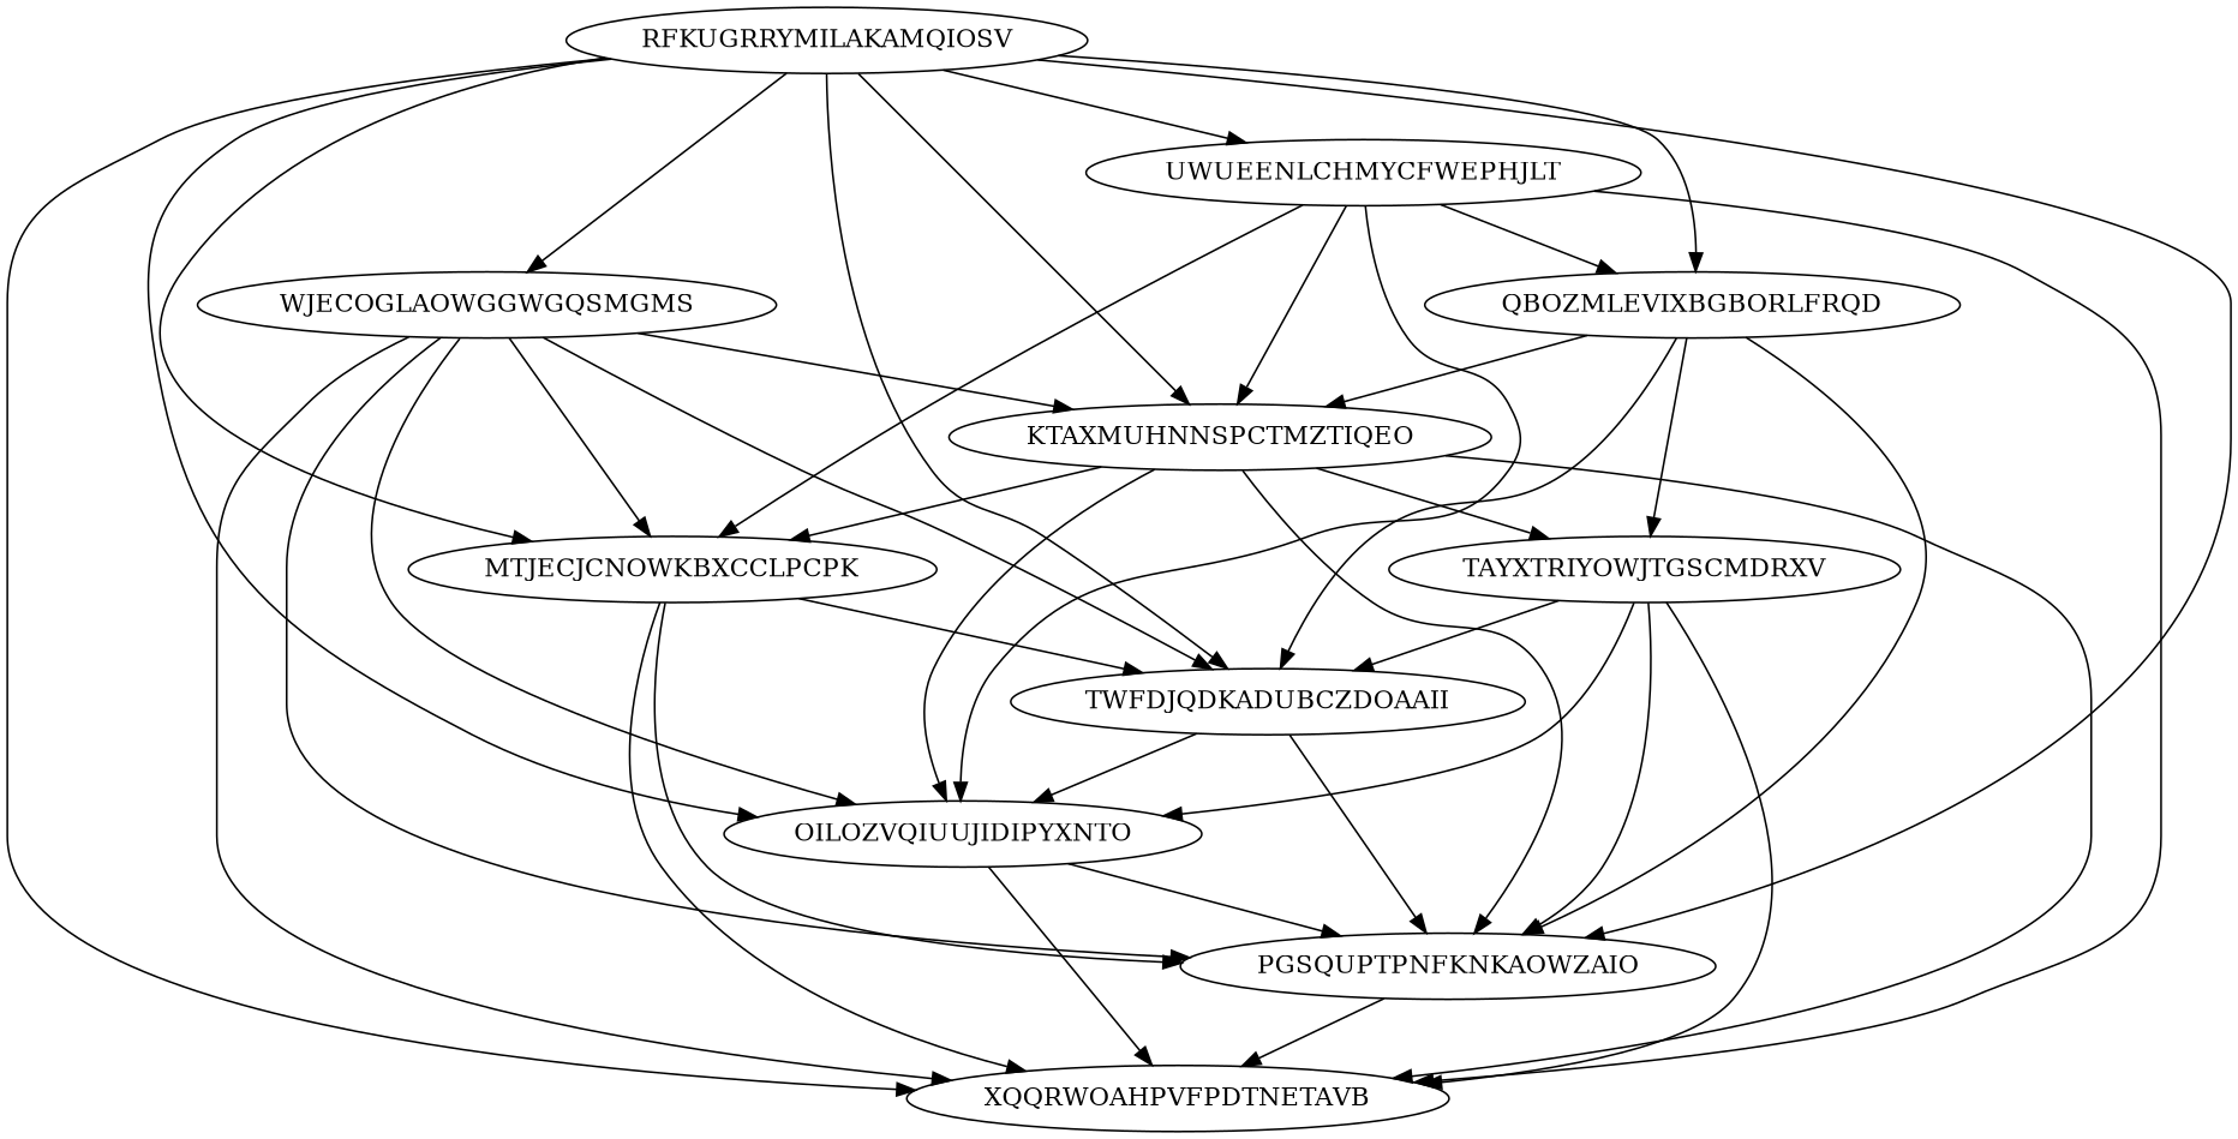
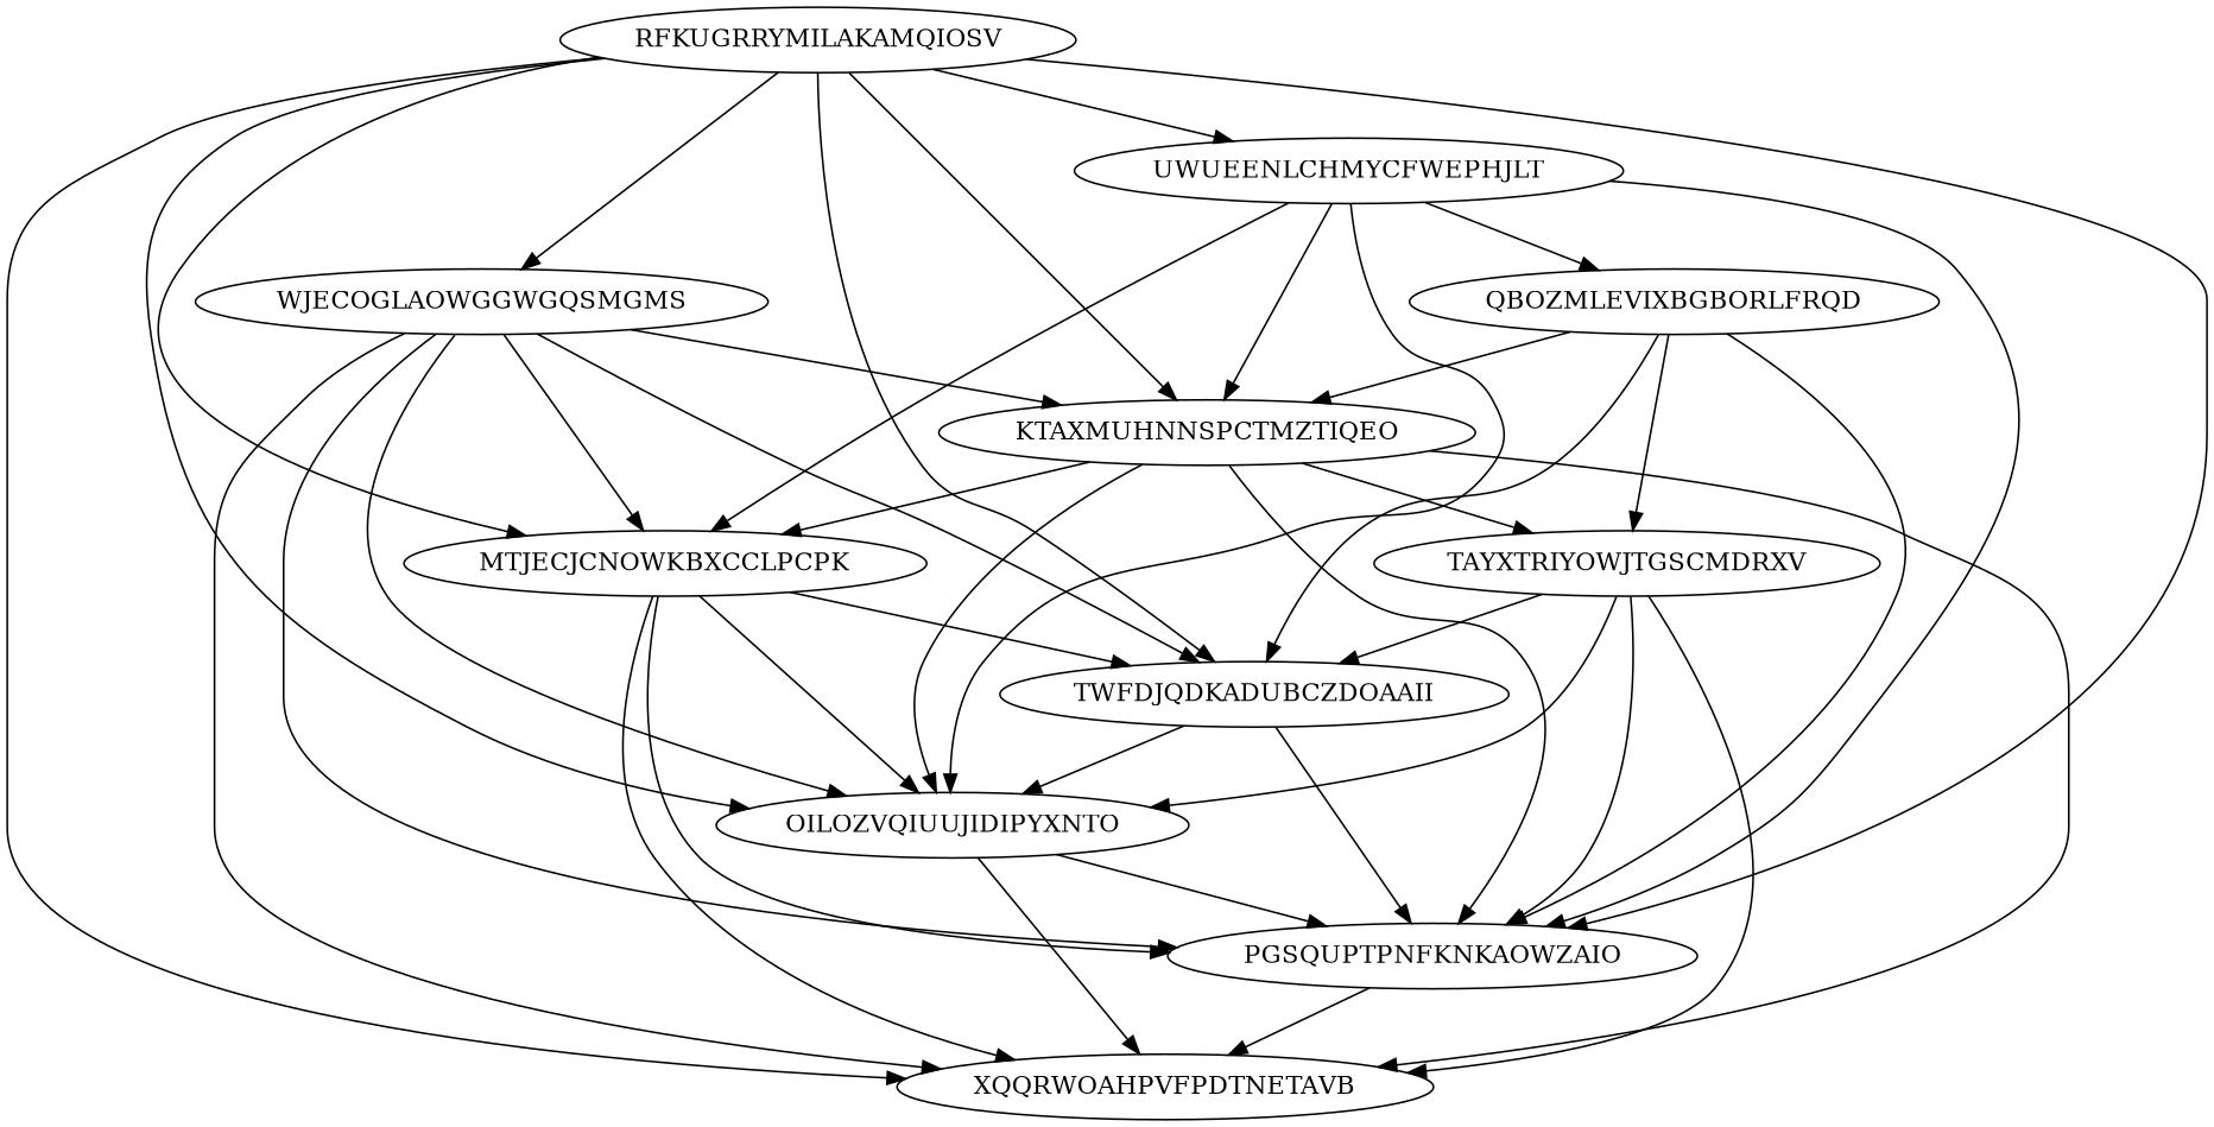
  digraph {
    node [Weight=10]
    edge [Weight=20]
    RFKUGRRYMILAKAMQIOSV [Weight=12]
    WJECOGLAOWGGWGQSMGMS [Weight=18]
    UWUEENLCHMYCFWEPHJLT [Weight=20]
    QBOZMLEVIXBGBORLFRQD
    MTJECJCNOWKBXCCLPCPK [Weight=11]
    KTAXMUHNNSPCTMZTIQEO [Weight=18]
    OILOZVQIUUJIDIPYXNTO
    PGSQUPTPNFKNKAOWZAIO [Weight=14]
    XQQRWOAHPVFPDTNETAVB
    TWFDJQDKADUBCZDOAAII [Weight=16]
    TAYXTRIYOWJTGSCMDRXV [Weight=12]
    RFKUGRRYMILAKAMQIOSV -> WJECOGLAOWGGWGQSMGMS
    RFKUGRRYMILAKAMQIOSV -> UWUEENLCHMYCFWEPHJLT
-   RFKUGRRYMILAKAMQIOSV -> QBOZMLEVIXBGBORLFRQD [Weight=18]
    RFKUGRRYMILAKAMQIOSV -> MTJECJCNOWKBXCCLPCPK [Weight=19]
    RFKUGRRYMILAKAMQIOSV -> KTAXMUHNNSPCTMZTIQEO
    RFKUGRRYMILAKAMQIOSV -> OILOZVQIUUJIDIPYXNTO [Weight=13]
    RFKUGRRYMILAKAMQIOSV -> PGSQUPTPNFKNKAOWZAIO [Weight=15]
    RFKUGRRYMILAKAMQIOSV -> XQQRWOAHPVFPDTNETAVB [Weight=12]
    RFKUGRRYMILAKAMQIOSV -> TWFDJQDKADUBCZDOAAII [Weight=15]
    WJECOGLAOWGGWGQSMGMS -> MTJECJCNOWKBXCCLPCPK [Weight=13]
    WJECOGLAOWGGWGQSMGMS -> KTAXMUHNNSPCTMZTIQEO [Weight=15]
    WJECOGLAOWGGWGQSMGMS -> OILOZVQIUUJIDIPYXNTO [Weight=15]
    WJECOGLAOWGGWGQSMGMS -> PGSQUPTPNFKNKAOWZAIO
    WJECOGLAOWGGWGQSMGMS -> XQQRWOAHPVFPDTNETAVB [Weight=15]
    WJECOGLAOWGGWGQSMGMS -> TWFDJQDKADUBCZDOAAII [Weight=18]
    UWUEENLCHMYCFWEPHJLT -> QBOZMLEVIXBGBORLFRQD [Weight=12]
    UWUEENLCHMYCFWEPHJLT -> MTJECJCNOWKBXCCLPCPK [Weight=16]
    UWUEENLCHMYCFWEPHJLT -> KTAXMUHNNSPCTMZTIQEO [Weight=15]
    UWUEENLCHMYCFWEPHJLT -> OILOZVQIUUJIDIPYXNTO [Weight=17]
-   UWUEENLCHMYCFWEPHJLT -> XQQRWOAHPVFPDTNETAVB
+   UWUEENLCHMYCFWEPHJLT -> PGSQUPTPNFKNKAOWZAIO
    QBOZMLEVIXBGBORLFRQD -> KTAXMUHNNSPCTMZTIQEO [Weight=11]
    QBOZMLEVIXBGBORLFRQD -> PGSQUPTPNFKNKAOWZAIO [Weight=14]
    QBOZMLEVIXBGBORLFRQD -> TWFDJQDKADUBCZDOAAII [Weight=17]
    QBOZMLEVIXBGBORLFRQD -> TAYXTRIYOWJTGSCMDRXV [Weight=14]
+   MTJECJCNOWKBXCCLPCPK -> OILOZVQIUUJIDIPYXNTO [Weight=10]
    MTJECJCNOWKBXCCLPCPK -> PGSQUPTPNFKNKAOWZAIO [Weight=12]
    MTJECJCNOWKBXCCLPCPK -> XQQRWOAHPVFPDTNETAVB [Weight=11]
    MTJECJCNOWKBXCCLPCPK -> TWFDJQDKADUBCZDOAAII [Weight=16]
    KTAXMUHNNSPCTMZTIQEO -> MTJECJCNOWKBXCCLPCPK [Weight=13]
    KTAXMUHNNSPCTMZTIQEO -> OILOZVQIUUJIDIPYXNTO [Weight=11]
    KTAXMUHNNSPCTMZTIQEO -> PGSQUPTPNFKNKAOWZAIO [Weight=11]
    KTAXMUHNNSPCTMZTIQEO -> XQQRWOAHPVFPDTNETAVB [Weight=14]
    KTAXMUHNNSPCTMZTIQEO -> TAYXTRIYOWJTGSCMDRXV [Weight=12]
    OILOZVQIUUJIDIPYXNTO -> PGSQUPTPNFKNKAOWZAIO
    OILOZVQIUUJIDIPYXNTO -> XQQRWOAHPVFPDTNETAVB [Weight=15]
    PGSQUPTPNFKNKAOWZAIO -> XQQRWOAHPVFPDTNETAVB [Weight=12]
    TWFDJQDKADUBCZDOAAII -> OILOZVQIUUJIDIPYXNTO [Weight=14]
    TWFDJQDKADUBCZDOAAII -> PGSQUPTPNFKNKAOWZAIO [Weight=11]
    TAYXTRIYOWJTGSCMDRXV -> OILOZVQIUUJIDIPYXNTO [Weight=14]
    TAYXTRIYOWJTGSCMDRXV -> PGSQUPTPNFKNKAOWZAIO
    TAYXTRIYOWJTGSCMDRXV -> XQQRWOAHPVFPDTNETAVB [Weight=16]
    TAYXTRIYOWJTGSCMDRXV -> TWFDJQDKADUBCZDOAAII [Weight=14]
  }
